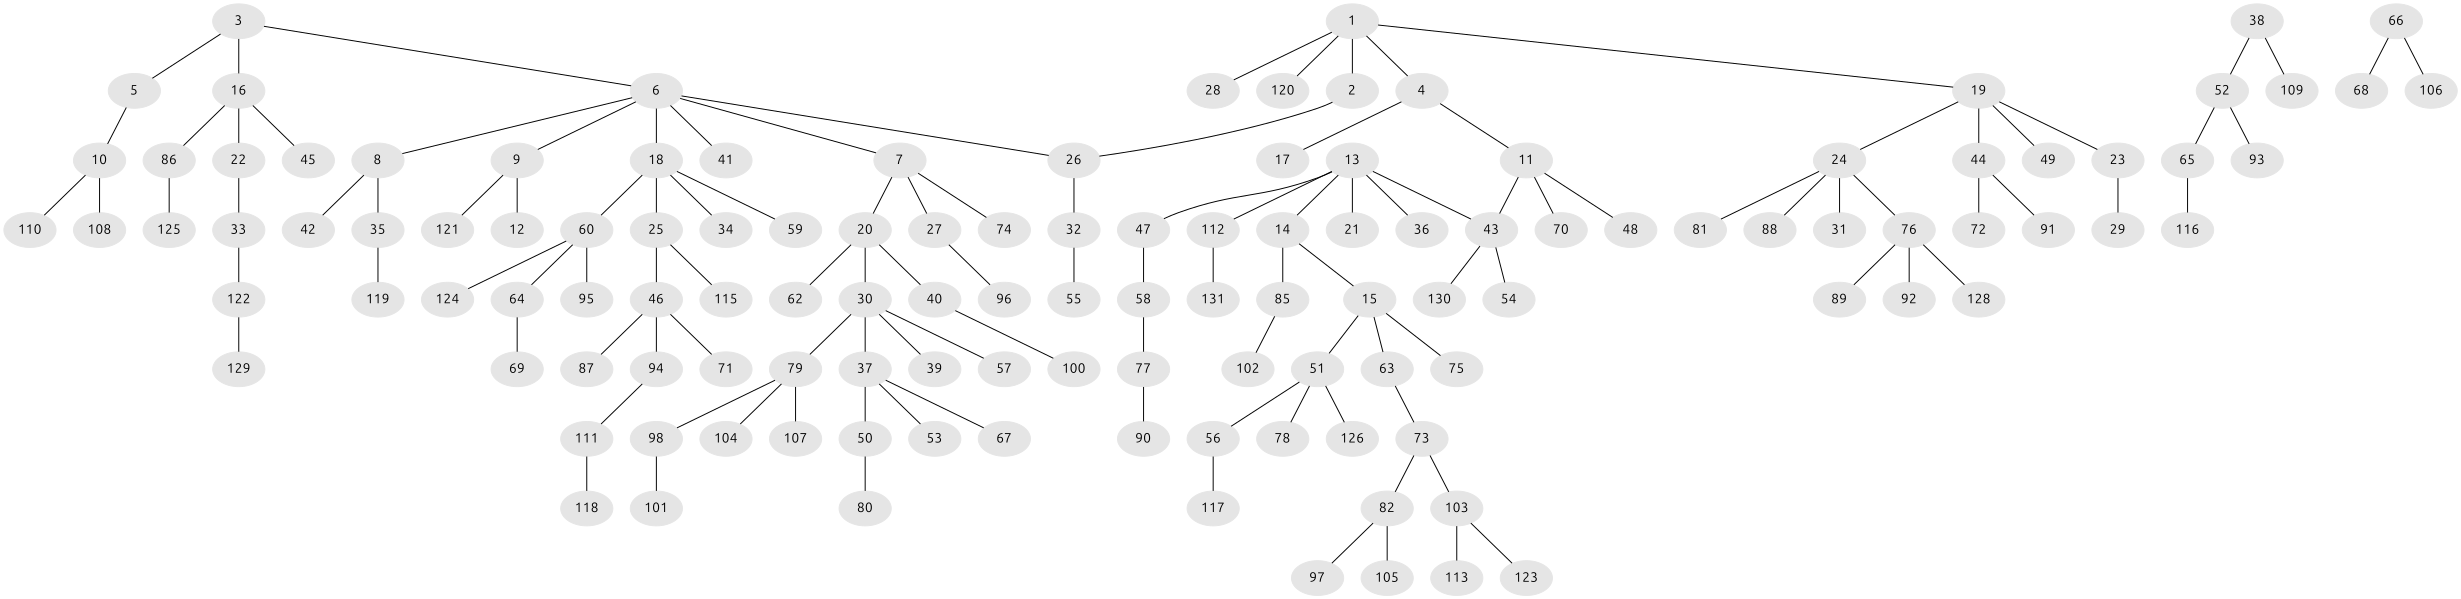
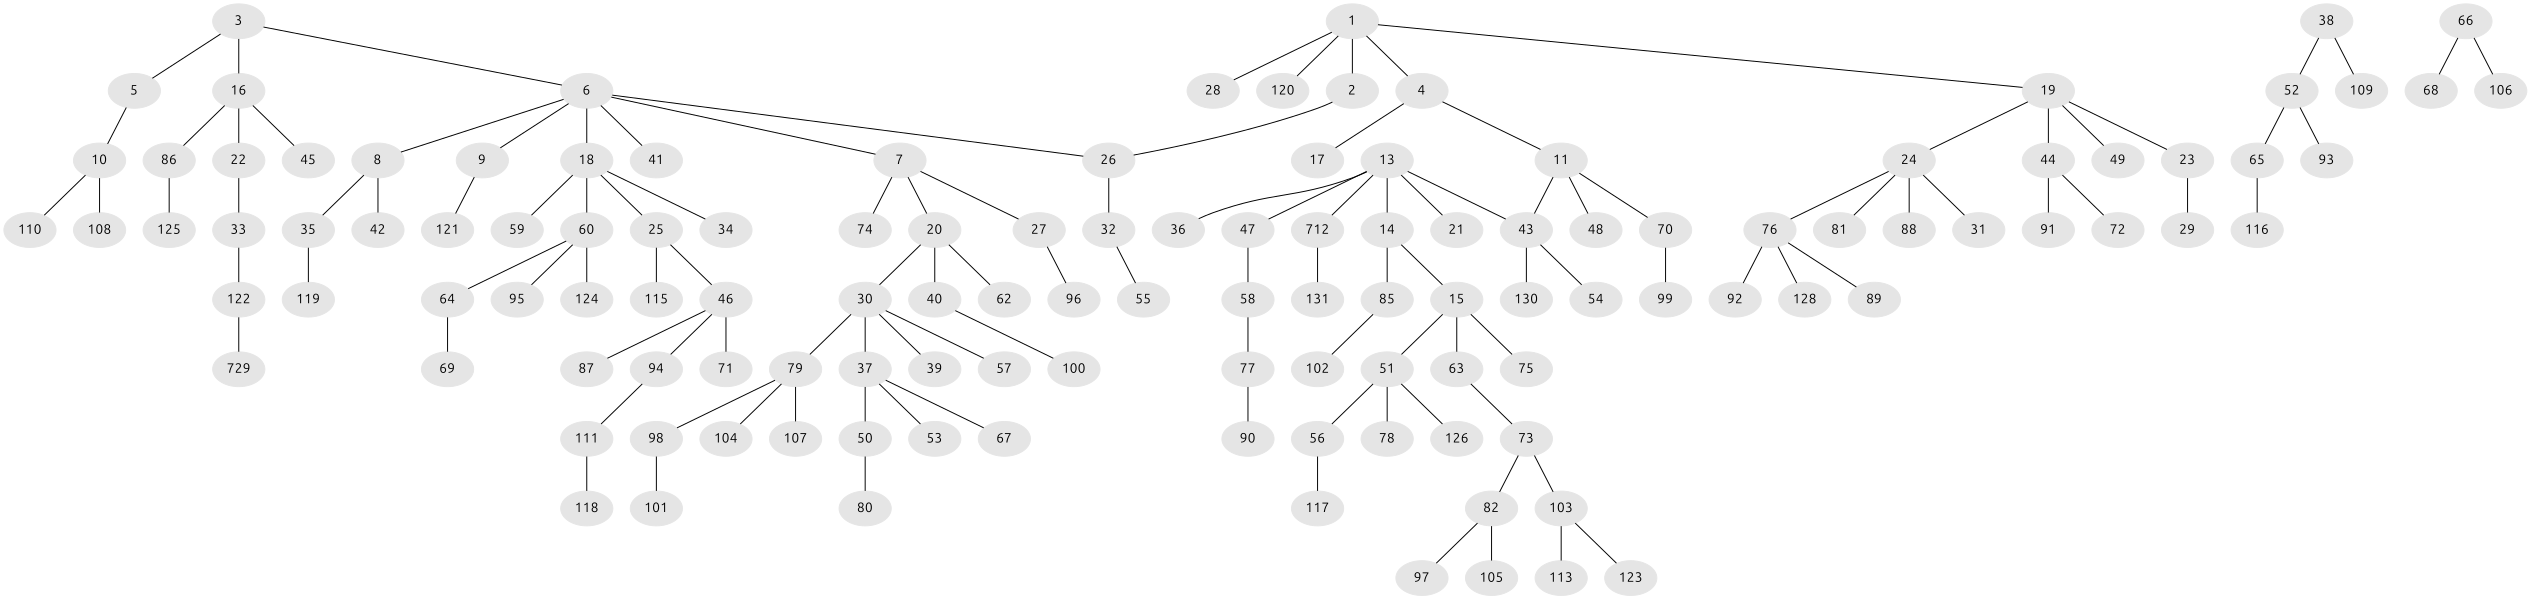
  graph {
    fontname=Ubuntu
    node [color=gray90 fontname=Ubuntu style=filled]
    edge [fontname=Ubuntu]
    1
    2
    4
    19
    28
    120
    26
    11
    17
    23
    24
    44
    49
    3
    5
    6
    16
    10
    7
    8
    9
    18
    41
    22
    45
    86
    48
    70
    43
    108
    110
    20
    27
    74
    35
    42
-   12
    121
    25
    34
    59
    60
    32
    30
    40
    62
    96
    119
    13
    14
    21
    36
    47
-   112
+   112 [label=712]
+   99
    15
    85
    54
    130
    58
    131
    51
    63
    75
    102
    56
    78
    126
    73
    33
    125
    46
    115
    38
    52
    109
    64
    95
    124
    29
    31
    76
    81
    88
    72
    91
    37
    39
    57
    79
    100
    122
    89
    92
    128
    71
    87
    94
    55
    50
    53
    67
    98
    104
    107
-   129
+   129 [label=729]
    80
    65
    93
    111
    77
    117
    116
    90
    69
    66
    68
    106
    82
    103
    97
    105
    113
    123
    101
    118
    1 -- 2
    1 -- 4
    1 -- 19
    1 -- 28
    1 -- 120
    2 -- 26
    4 -- 11
    4 -- 17
    19 -- 23
    19 -- 24
    19 -- 44
    19 -- 49
    26 -- 32
    11 -- 48
    11 -- 70
    11 -- 43
    23 -- 29
    24 -- 31
    24 -- 76
    24 -- 81
    24 -- 88
    44 -- 72
    44 -- 91
    3 -- 5
    3 -- 6
    3 -- 16
    5 -- 10
    6 -- 26
    6 -- 7
    6 -- 8
    6 -- 9
    6 -- 18
    6 -- 41
    16 -- 22
    16 -- 45
    16 -- 86
    10 -- 108
    10 -- 110
    7 -- 20
    7 -- 27
    7 -- 74
    8 -- 35
    8 -- 42
-   9 -- 12
    9 -- 121
    18 -- 25
    18 -- 34
    18 -- 59
    18 -- 60
    22 -- 33
    86 -- 125
+   70 -- 99
    43 -- 54
    43 -- 130
    20 -- 30
    20 -- 40
    20 -- 62
    27 -- 96
    35 -- 119
    25 -- 46
    25 -- 115
    60 -- 64
    60 -- 95
    60 -- 124
    32 -- 55
    30 -- 37
    30 -- 39
    30 -- 57
    30 -- 79
    40 -- 100
    13 -- 43
    13 -- 14
    13 -- 21
    13 -- 36
    13 -- 47
    13 -- 112
    14 -- 15
    14 -- 85
    47 -- 58
    112 -- 131
    15 -- 51
    15 -- 63
    15 -- 75
    85 -- 102
    58 -- 77
    51 -- 56
    51 -- 78
    51 -- 126
    63 -- 73
    56 -- 117
    73 -- 82
    73 -- 103
    33 -- 122
    46 -- 71
    46 -- 87
    46 -- 94
    38 -- 52
    38 -- 109
    52 -- 65
    52 -- 93
    64 -- 69
    76 -- 89
    76 -- 92
    76 -- 128
    37 -- 50
    37 -- 53
    37 -- 67
    79 -- 98
    79 -- 104
    79 -- 107
    122 -- 129
    94 -- 111
    50 -- 80
    98 -- 101
    65 -- 116
    111 -- 118
    77 -- 90
    66 -- 68
    66 -- 106
    82 -- 97
    82 -- 105
    103 -- 113
    103 -- 123
  }
